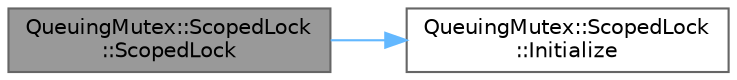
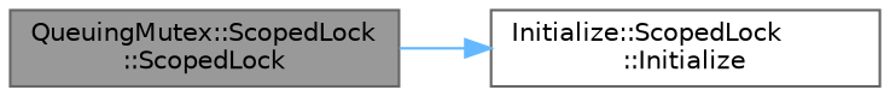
  digraph {
    rankdir=LR
    node [fontname=Helvetica fontsize=10 shape=box style=filled]
    n1 [color=gray40 fillcolor=grey60 fontcolor=black height=0.2 label="QueuingMutex::ScopedLock\l::ScopedLock" width=0.4]
-   n2 [color=grey40 fillcolor=white height=0.2 label="QueuingMutex::ScopedLock\l::Initialize" width=0.4]
+   n2 [color=grey40 fillcolor=white height=0.2 label="Initialize::ScopedLock\l::Initialize" width=0.4]
    n1 -> n2 [color=steelblue1 fontname=Helvetica fontsize=10 labelfontname=Helvetica labelfontsize=10 style=solid]
  }
